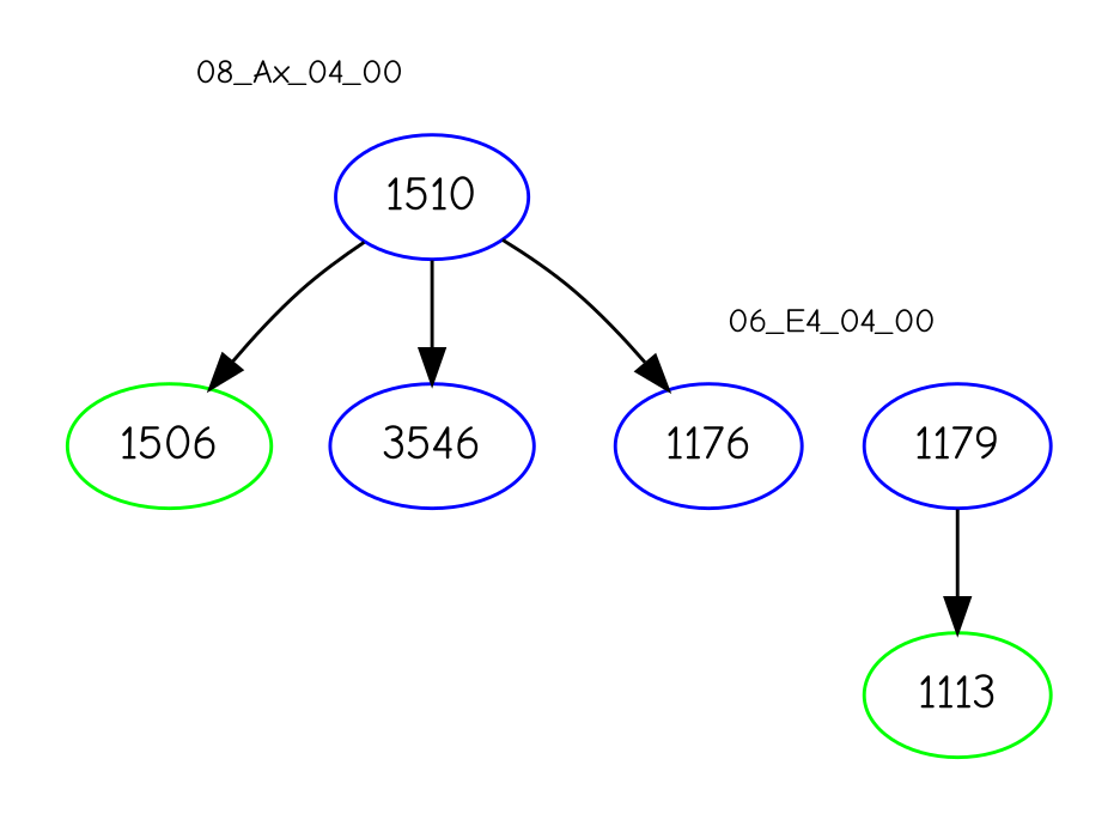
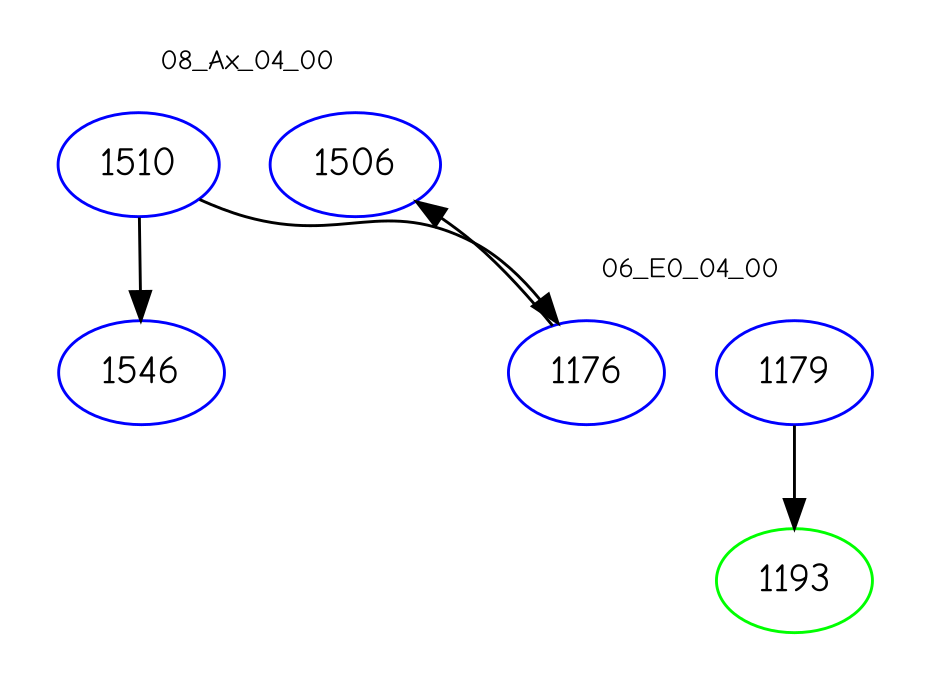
  digraph {
    fontname="Comic Neue"
    node [color=blue fontname="Comic Neue"]
    edge [color=black fontname="Comic Neue"]
    n1 [label=1510]
-   n2 [color=green label=1506]
-   n3 [label=3546]
+   n2 [label=1506]
+   n3 [label=1546]
    n4 [label=1179]
    n5 [label=1176]
-   n6 [color=green label=1113]
+   n6 [color=green label=1193]
    subgraph cluster_1 {
      color=white
      fontsize=10
      label="08_Ax_04_00"
      n1
      n2
      n3
    }
    subgraph cluster_2 {
      color=white
      fontsize=10
-     label="06_E4_04_00"
+     label="06_E0_04_00"
      n4
      n5
      n6
    }
-   n1 -> n2
+   n5 -> n2
    n1 -> n3
    n1 -> n5
    n4 -> n6
  }
